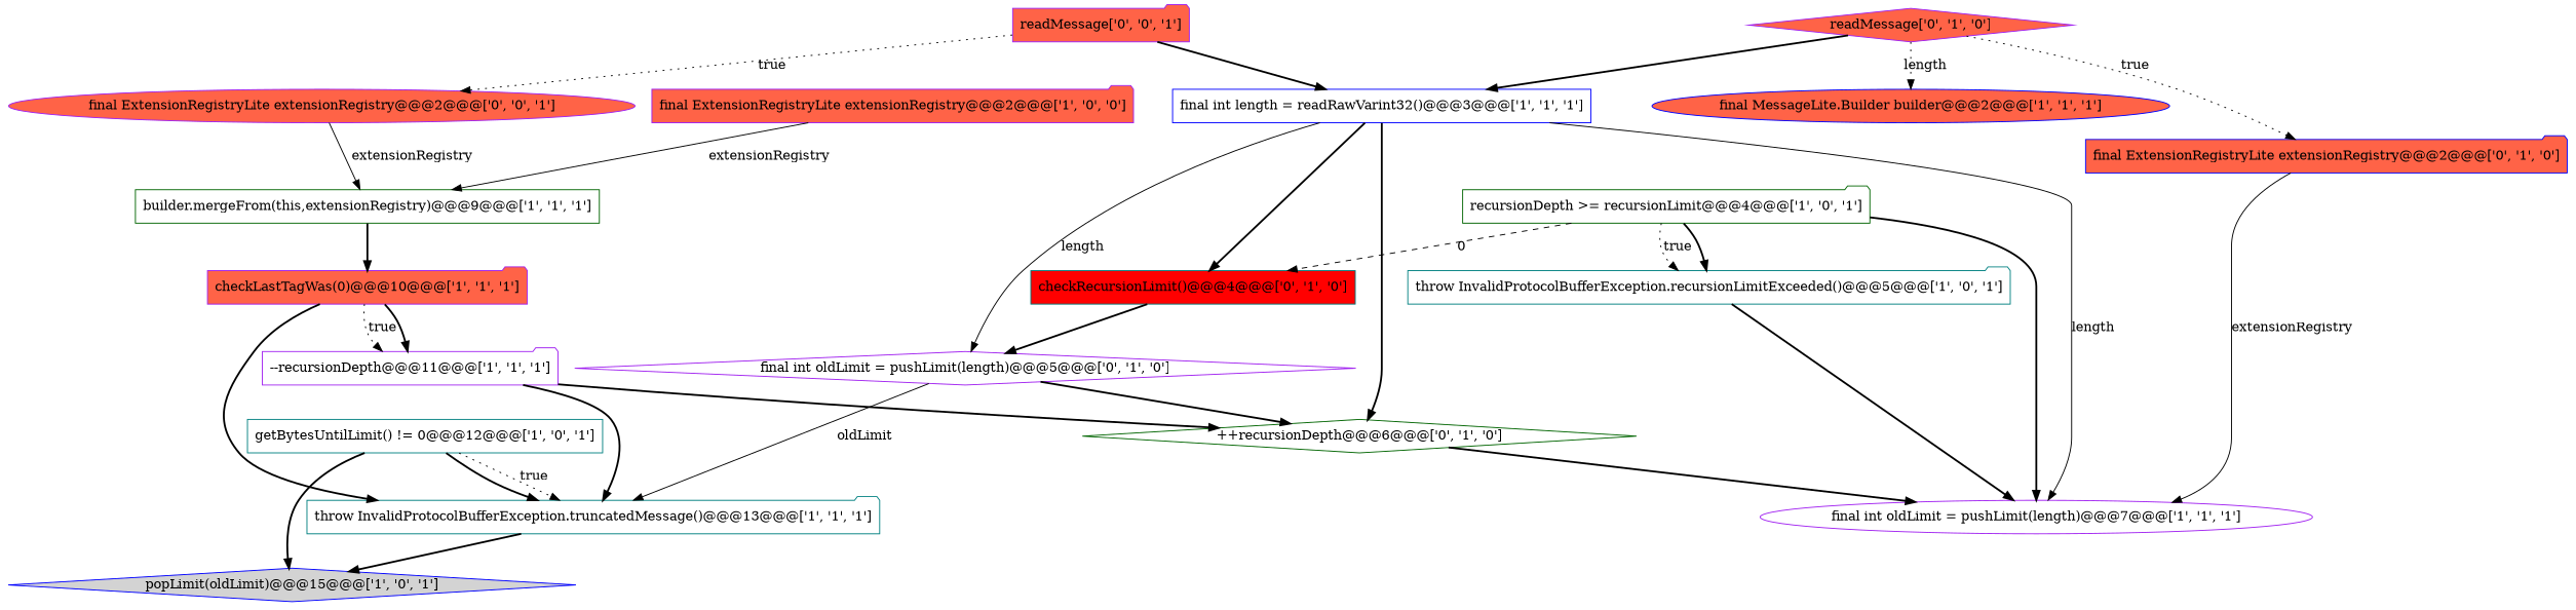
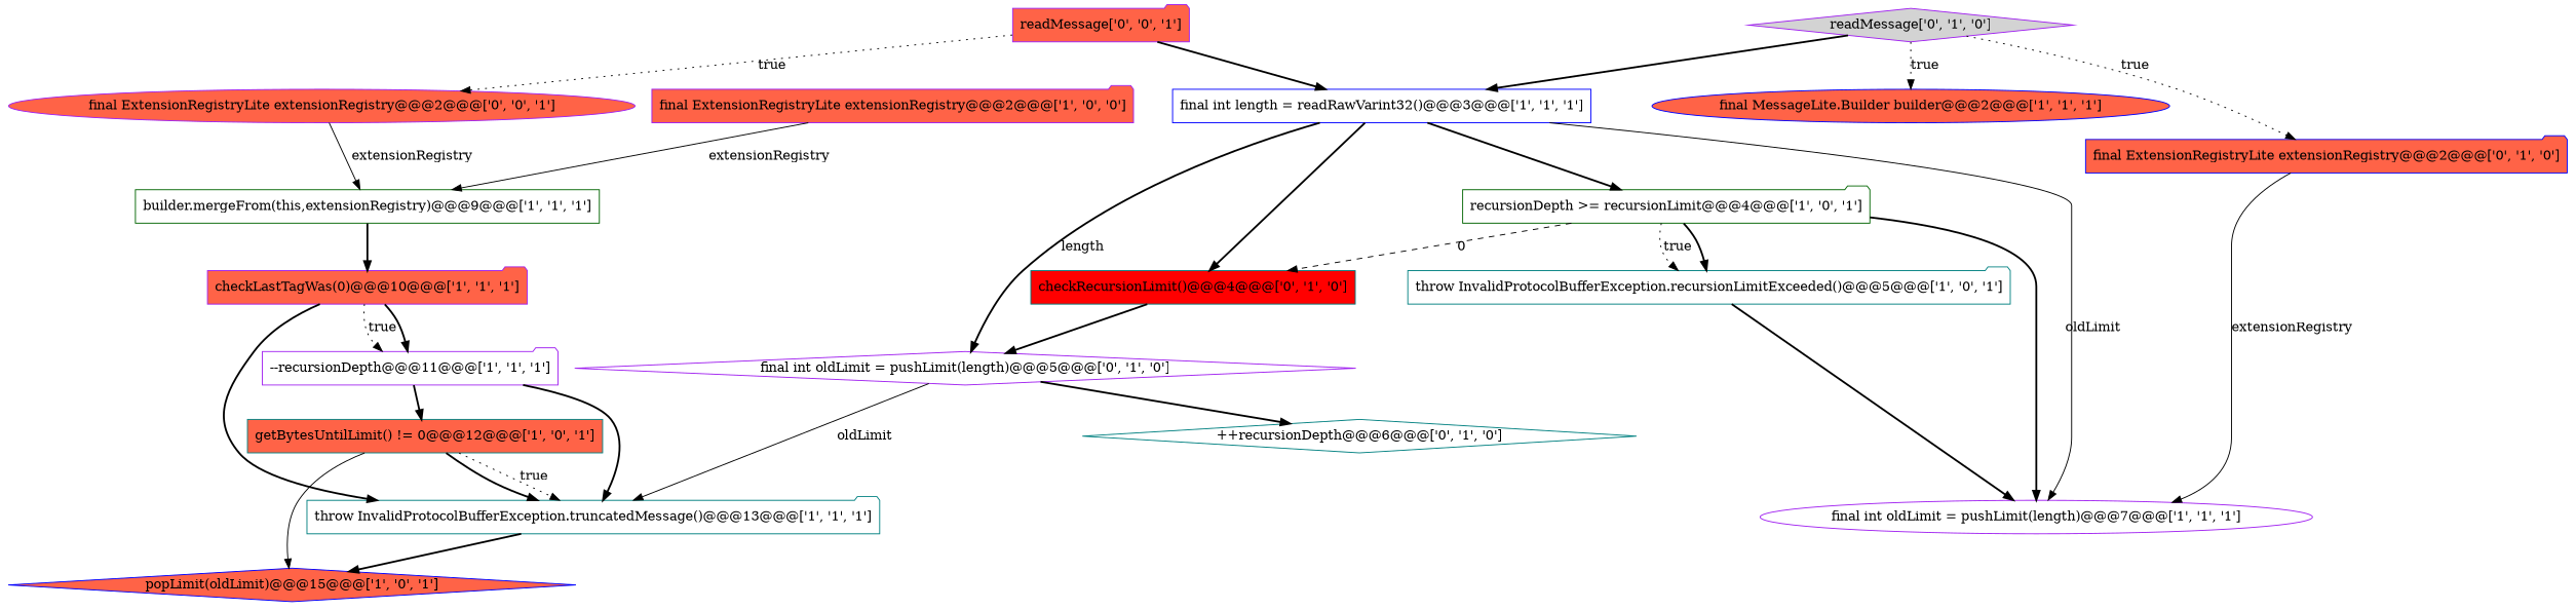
  digraph {
    node [color=purple fillcolor=white shape=folder style=filled]
    edge [style=bold]
    n1 [fillcolor=tomato label="readMessage['0', '0', '1']"]
    n2 [fillcolor=tomato label="final ExtensionRegistryLite extensionRegistry@@@2@@@['0', '0', '1']" shape=ellipse]
    n3 [color=blue label="final int length = readRawVarint32()@@@3@@@['1', '1', '1']" shape=box]
    n4 [color=blue fillcolor=tomato label="final MessageLite.Builder builder@@@2@@@['1', '1', '1']" shape=ellipse]
    n5 [color=darkgreen label="builder.mergeFrom(this,extensionRegistry)@@@9@@@['1', '1', '1']" shape=box]
    n6 [label="final int oldLimit = pushLimit(length)@@@7@@@['1', '1', '1']" shape=ellipse]
    n7 [color=darkgreen label="recursionDepth >= recursionLimit@@@4@@@['1', '0', '1']"]
    n8 [color=teal fillcolor=red label="checkRecursionLimit()@@@4@@@['0', '1', '0']" shape=box]
    n9 [label="final int oldLimit = pushLimit(length)@@@5@@@['0', '1', '0']" shape=diamond]
-   n10 [color=blue fillcolor=lightgray label="popLimit(oldLimit)@@@15@@@['1', '0', '1']" shape=diamond]
+   n10 [color=blue fillcolor=tomato label="popLimit(oldLimit)@@@15@@@['1', '0', '1']" shape=diamond]
    n11 [color=teal label="throw InvalidProtocolBufferException.recursionLimitExceeded()@@@5@@@['1', '0', '1']"]
    n12 [fillcolor=tomato label="checkLastTagWas(0)@@@10@@@['1', '1', '1']"]
    n13 [label="--recursionDepth@@@11@@@['1', '1', '1']"]
-   n14 [color=teal label="getBytesUntilLimit() != 0@@@12@@@['1', '0', '1']" shape=box]
+   n14 [color=teal fillcolor=tomato label="getBytesUntilLimit() != 0@@@12@@@['1', '0', '1']" shape=box]
    n15 [color=teal label="throw InvalidProtocolBufferException.truncatedMessage()@@@13@@@['1', '1', '1']"]
-   n16 [fillcolor=tomato label="readMessage['0', '1', '0']" shape=diamond]
+   n16 [fillcolor=lightgray label="readMessage['0', '1', '0']" shape=diamond]
    n17 [color=blue fillcolor=tomato label="final ExtensionRegistryLite extensionRegistry@@@2@@@['0', '1', '0']"]
-   n18 [color=darkgreen label="++recursionDepth@@@6@@@['0', '1', '0']" shape=diamond]
+   n18 [color=teal label="++recursionDepth@@@6@@@['0', '1', '0']" shape=diamond]
    n19 [fillcolor=tomato label="final ExtensionRegistryLite extensionRegistry@@@2@@@['1', '0', '0']"]
    n1 -> n2 [label=true style=dotted]
    n1 -> n3
    n2 -> n5 [label=extensionRegistry style=solid]
-   n3 -> n6 [label=length style=solid]
-   n3 -> n18
+   n3 -> n6 [label=oldLimit style=solid]
+   n3 -> n7
    n3 -> n8
-   n3 -> n9 [label=length style=solid]
+   n3 -> n9 [label=length]
    n5 -> n12
    n7 -> n6
    n7 -> n8 [label=0 style=dashed]
    n7 -> n11
    n7 -> n11 [label=true style=dotted]
    n8 -> n9
    n9 -> n15 [label=oldLimit style=solid]
    n9 -> n18
    n11 -> n6
    n12 -> n13 [label=true style=dotted]
    n12 -> n13
    n12 -> n15
-   n13 -> n18
+   n13 -> n14
    n13 -> n15
-   n14 -> n10
+   n14 -> n10 [style=solid]
    n14 -> n15 [label=true style=dotted]
    n14 -> n15
    n15 -> n10
    n16 -> n3
-   n16 -> n4 [label=length style=dotted]
+   n16 -> n4 [label=true style=dotted]
    n16 -> n17 [label=true style=dotted]
    n17 -> n6 [label=extensionRegistry style=solid]
-   n18 -> n6
    n19 -> n5 [label=extensionRegistry style=solid]
  }
